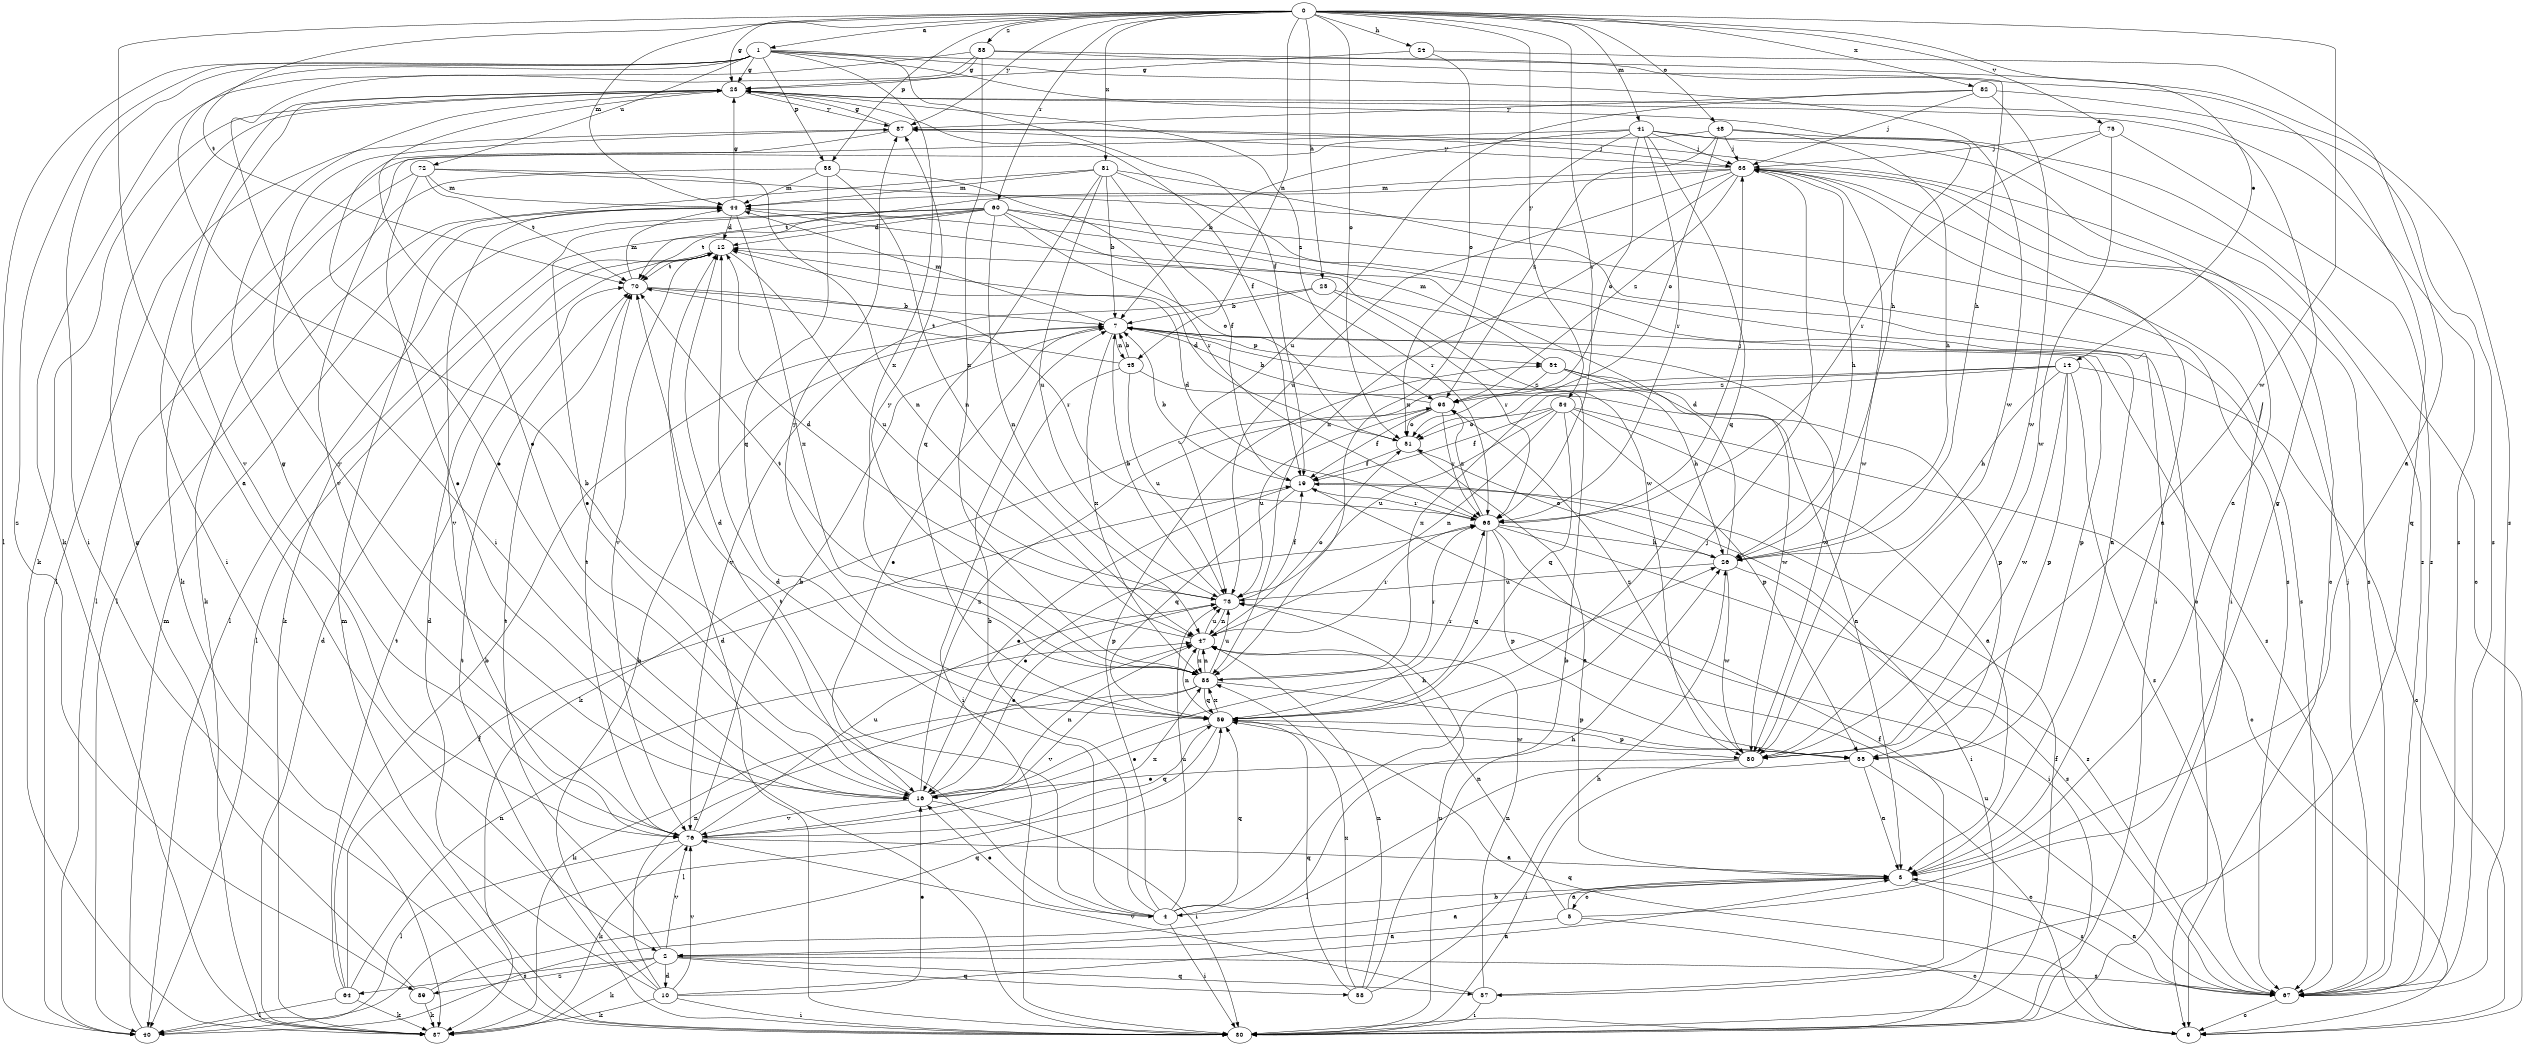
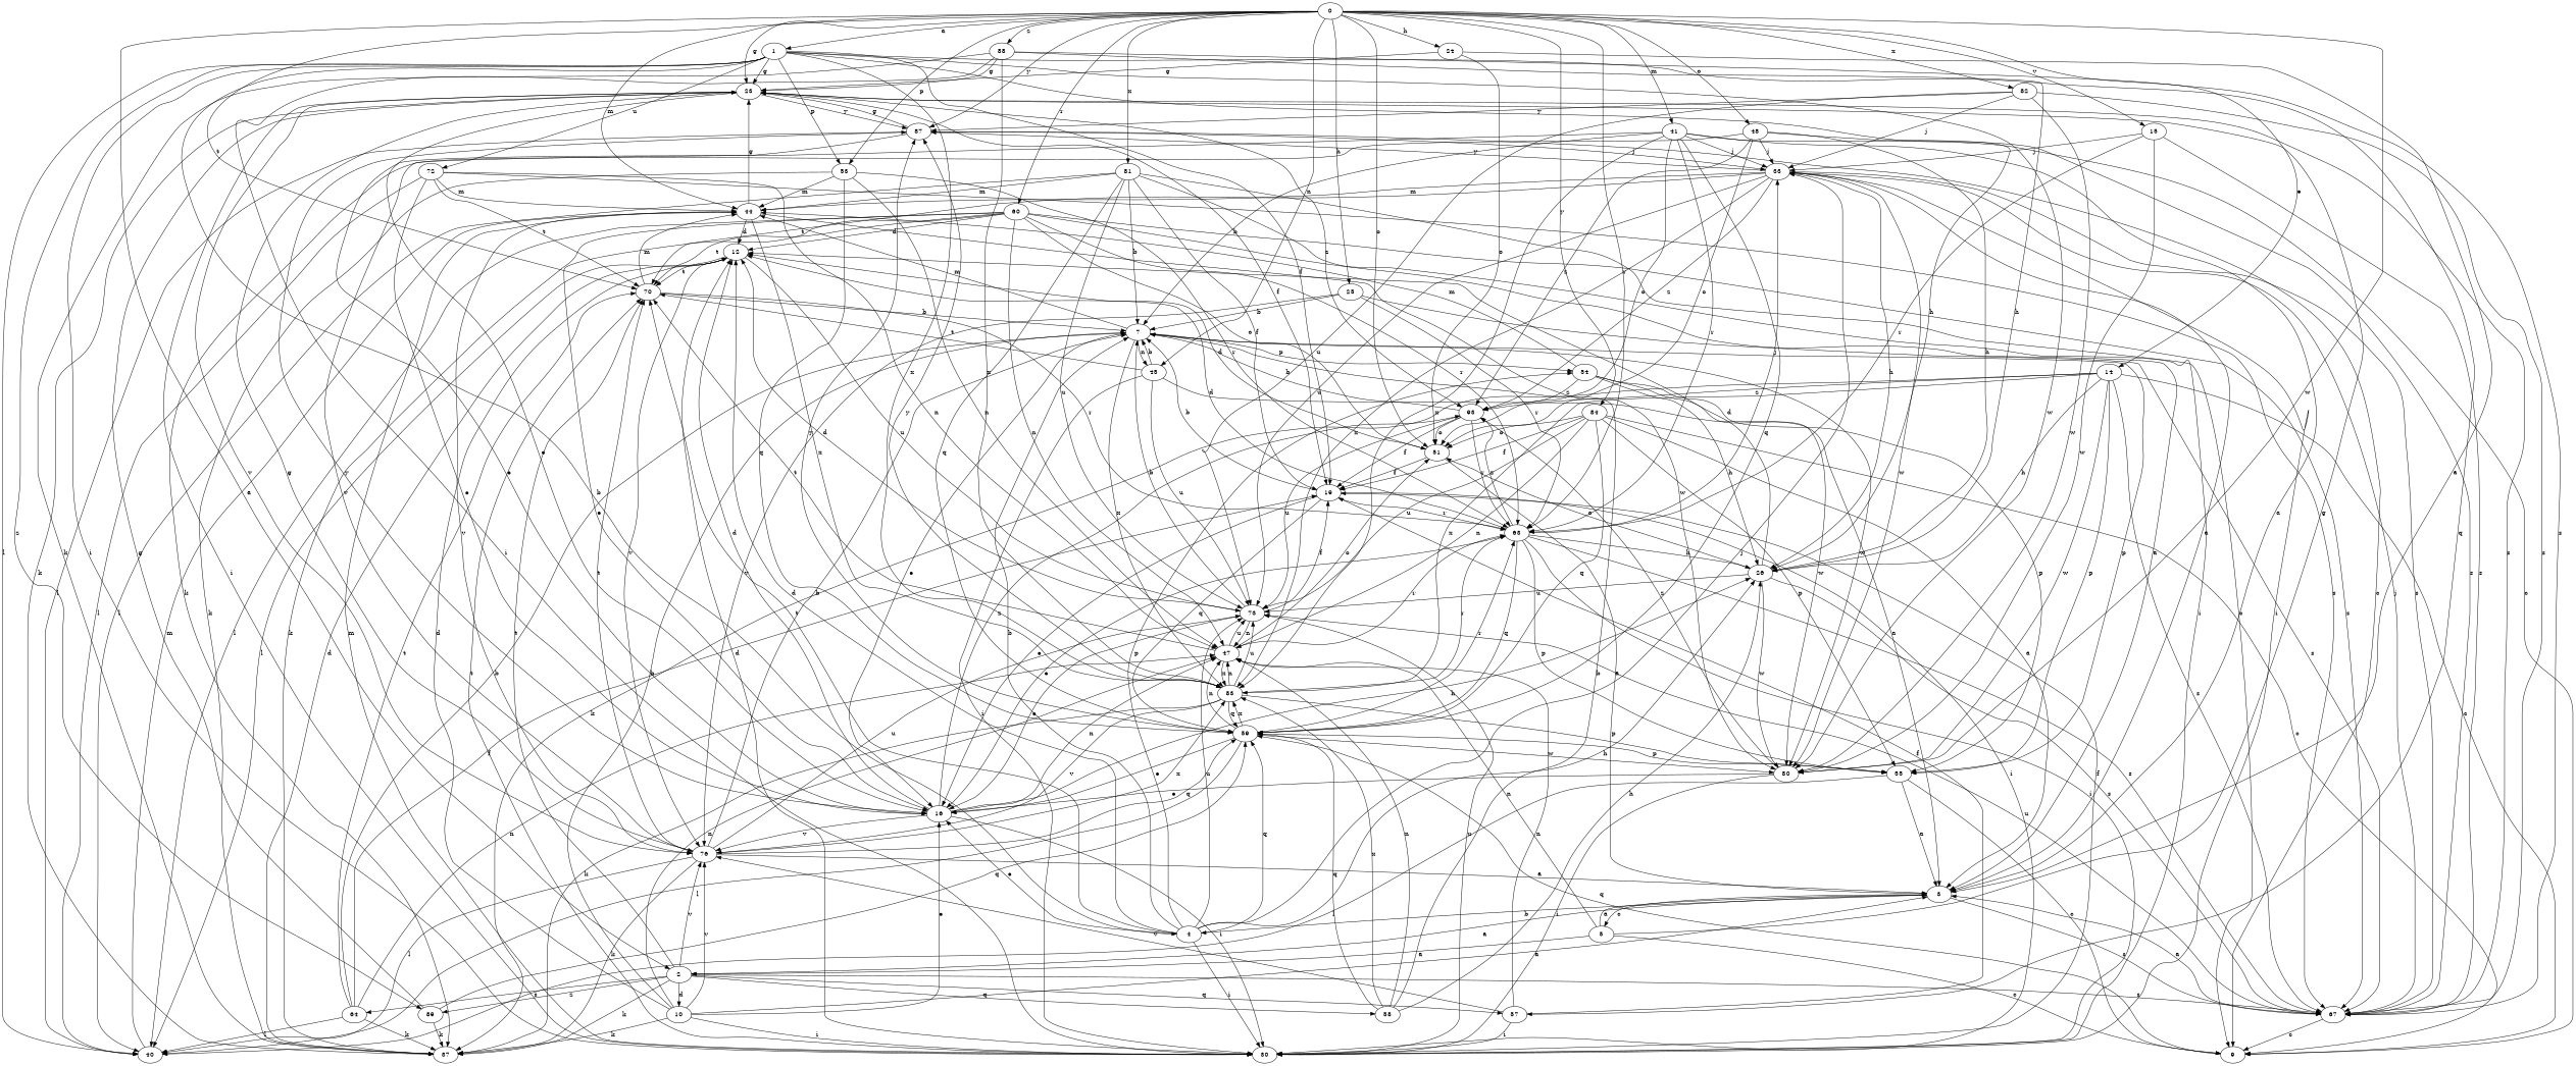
  strict digraph {
    0
    1
    2
    14
    23
    24
    25
    41
    44
    45
    48
    51
    53
    60
    63
    70
-   75
+   75 [label=15]
    80
    81
    82
    84
    87
    88
    4
    19
    26
    30
    40
    57
    72
    83
    89
    10
    37
    58
    64
    67
    76
    55
    9
    n41 [label=93]
    16
    3
    7
    33
    59
    12
    73
    47
    54
    n51 [label=5]
    0 -> 1 [label=a]
    0 -> 2 [label=a]
    0 -> 14 [label=e]
    0 -> 23 [label=g]
    0 -> 24 [label=h]
    0 -> 25 [label=h]
    0 -> 41 [label=m]
    0 -> 44 [label=m]
    0 -> 45 [label=n]
    0 -> 48 [label=o]
    0 -> 51 [label=o]
    0 -> 53 [label=p]
    0 -> 60 [label=r]
    0 -> 63 [label=r]
    0 -> 70 [label=t]
    0 -> 75 [label=v]
    0 -> 80 [label=w]
    0 -> 81 [label=x]
    0 -> 82 [label=x]
    0 -> 84 [label=y]
    0 -> 87 [label=y]
    0 -> 88 [label=z]
    1 -> 23 [label=g]
    1 -> 53 [label=p]
    1 -> 80 [label=w]
    1 -> 4 [label=b]
    1 -> 19 [label=f]
    1 -> 26 [label=h]
    1 -> 30 [label=i]
    1 -> 40 [label=l]
    1 -> 57 [label=q]
    1 -> 72 [label=u]
    1 -> 83 [label=x]
    1 -> 89 [label=z]
    2 -> 70 [label=t]
    2 -> 57 [label=q]
    2 -> 89 [label=z]
    2 -> 10 [label=d]
    2 -> 37 [label=k]
    2 -> 58 [label=q]
    2 -> 64 [label=s]
    2 -> 67 [label=s]
    2 -> 76 [label=v]
    14 -> 80 [label=w]
    14 -> 26 [label=h]
    14 -> 83 [label=x]
    14 -> 37 [label=k]
    14 -> 67 [label=s]
    14 -> 55 [label=p]
    14 -> 9 [label=c]
    14 -> n41 [label=z]
    23 -> 87 [label=y]
    23 -> 19 [label=f]
    23 -> 30 [label=i]
    23 -> 37 [label=k]
    23 -> 67 [label=s]
    23 -> 76 [label=v]
    23 -> n41 [label=z]
    23 -> 16 [label=e]
    24 -> 23 [label=g]
    24 -> 51 [label=o]
    24 -> 3 [label=a]
    25 -> 63 [label=r]
    25 -> 67 [label=s]
    25 -> 76 [label=v]
    25 -> 7 [label=b]
    41 -> 51 [label=o]
    41 -> 63 [label=r]
    41 -> 83 [label=x]
    41 -> 76 [label=v]
    41 -> 9 [label=c]
    41 -> 3 [label=a]
    41 -> 7 [label=b]
    41 -> 33 [label=j]
    41 -> 59 [label=q]
    44 -> 23 [label=g]
    44 -> 80 [label=w]
    44 -> 83 [label=x]
    44 -> 76 [label=v]
    44 -> 12 [label=d]
    45 -> 70 [label=t]
    45 -> 30 [label=i]
    45 -> 3 [label=a]
    45 -> 7 [label=b]
    45 -> 73 [label=u]
    48 -> 51 [label=o]
    48 -> 26 [label=h]
    48 -> 37 [label=k]
    48 -> 67 [label=s]
    48 -> n41 [label=z]
    48 -> 33 [label=j]
    51 -> 19 [label=f]
    51 -> 3 [label=a]
    51 -> 12 [label=d]
    53 -> 44 [label=m]
    53 -> 63 [label=r]
    53 -> 37 [label=k]
    53 -> 59 [label=q]
    53 -> 47 [label=n]
    60 -> 51 [label=o]
    60 -> 63 [label=r]
    60 -> 70 [label=t]
    60 -> 40 [label=l]
    60 -> 37 [label=k]
    60 -> 67 [label=s]
    60 -> 16 [label=e]
    60 -> 3 [label=a]
    60 -> 12 [label=d]
    60 -> 47 [label=n]
    63 -> 26 [label=h]
    63 -> 30 [label=i]
    63 -> 67 [label=s]
    63 -> 55 [label=p]
    63 -> n41 [label=z]
    63 -> 16 [label=e]
    63 -> 33 [label=j]
    63 -> 59 [label=q]
    63 -> 12 [label=d]
    70 -> 44 [label=m]
    70 -> 63 [label=r]
    70 -> 7 [label=b]
    75 -> 63 [label=r]
    75 -> 80 [label=w]
    75 -> 67 [label=s]
    75 -> 33 [label=j]
    80 -> 30 [label=i]
    80 -> n41 [label=z]
    80 -> 16 [label=e]
    81 -> 44 [label=m]
    81 -> 19 [label=f]
    81 -> 30 [label=i]
    81 -> 40 [label=l]
    81 -> 9 [label=c]
    81 -> 7 [label=b]
    81 -> 59 [label=q]
    81 -> 73 [label=u]
    82 -> 80 [label=w]
    82 -> 87 [label=y]
    82 -> 67 [label=s]
    82 -> 33 [label=j]
    82 -> 73 [label=u]
    84 -> 51 [label=o]
    84 -> 19 [label=f]
    84 -> 55 [label=p]
    84 -> 9 [label=c]
    84 -> 3 [label=a]
    84 -> 59 [label=q]
    84 -> 73 [label=u]
    84 -> 47 [label=n]
    87 -> 23 [label=g]
    87 -> 40 [label=l]
    87 -> 9 [label=c]
    87 -> 16 [label=e]
    87 -> 33 [label=j]
    88 -> 23 [label=g]
    88 -> 26 [label=h]
    88 -> 30 [label=i]
    88 -> 83 [label=x]
    88 -> 37 [label=k]
    88 -> 67 [label=s]
    4 -> 70 [label=t]
    4 -> 26 [label=h]
    4 -> 30 [label=i]
    4 -> 16 [label=e]
    4 -> 7 [label=b]
    4 -> 33 [label=j]
    4 -> 59 [label=q]
    4 -> 12 [label=d]
    4 -> 73 [label=u]
    4 -> 54 [label=p]
    19 -> 63 [label=r]
    19 -> 30 [label=i]
    19 -> 16 [label=e]
    19 -> 7 [label=b]
    19 -> 59 [label=q]
    26 -> 51 [label=o]
    26 -> 80 [label=w]
    26 -> 67 [label=s]
    26 -> 12 [label=d]
    26 -> 73 [label=u]
    30 -> 44 [label=m]
    30 -> 70 [label=t]
    30 -> 19 [label=f]
    30 -> 12 [label=d]
    30 -> 73 [label=u]
    40 -> 44 [label=m]
    57 -> 19 [label=f]
    57 -> 30 [label=i]
    57 -> 76 [label=v]
    57 -> 47 [label=n]
    72 -> 44 [label=m]
    72 -> 70 [label=t]
    72 -> 40 [label=l]
    72 -> 67 [label=s]
    72 -> 16 [label=e]
    72 -> 47 [label=n]
    83 -> 63 [label=r]
    83 -> 87 [label=y]
    83 -> 37 [label=k]
    83 -> 76 [label=v]
    83 -> 55 [label=p]
    83 -> 59 [label=q]
    83 -> 73 [label=u]
    83 -> 47 [label=n]
    89 -> 23 [label=g]
    89 -> 37 [label=k]
    89 -> 59 [label=q]
    10 -> 30 [label=i]
    10 -> 37 [label=k]
    10 -> 76 [label=v]
    10 -> 16 [label=e]
    10 -> 3 [label=a]
    10 -> 7 [label=b]
    10 -> 12 [label=d]
    10 -> 47 [label=n]
    37 -> 12 [label=d]
    58 -> 26 [label=h]
    58 -> 83 [label=x]
    58 -> 7 [label=b]
    58 -> 59 [label=q]
    58 -> 47 [label=n]
    64 -> 70 [label=t]
    64 -> 19 [label=f]
    64 -> 40 [label=l]
    64 -> 37 [label=k]
    64 -> 7 [label=b]
    64 -> 47 [label=n]
    67 -> 9 [label=c]
    67 -> 3 [label=a]
    67 -> 33 [label=j]
    67 -> 73 [label=u]
    76 -> 23 [label=g]
    76 -> 70 [label=t]
    76 -> 40 [label=l]
    76 -> 83 [label=x]
    76 -> 37 [label=k]
    76 -> 3 [label=a]
    76 -> 7 [label=b]
    76 -> 59 [label=q]
    76 -> 73 [label=u]
    55 -> 40 [label=l]
    55 -> 9 [label=c]
    55 -> 3 [label=a]
    9 -> 59 [label=q]
    n41 -> 51 [label=o]
    n41 -> 63 [label=r]
    n41 -> 19 [label=f]
    n41 -> 7 [label=b]
    n41 -> 73 [label=u]
    16 -> 87 [label=y]
    16 -> 26 [label=h]
    16 -> 30 [label=i]
    16 -> 76 [label=v]
    16 -> n41 [label=z]
    16 -> 12 [label=d]
    16 -> 47 [label=n]
    3 -> 2 [label=a]
    3 -> 4 [label=b]
    3 -> 67 [label=s]
    3 -> n51 [label=c]
    7 -> 44 [label=m]
    7 -> 45 [label=n]
    7 -> 80 [label=w]
    7 -> 83 [label=x]
    7 -> 55 [label=p]
    7 -> 16 [label=e]
    7 -> 54 [label=p]
    33 -> 44 [label=m]
    33 -> 70 [label=t]
    33 -> 80 [label=w]
    33 -> 87 [label=y]
    33 -> 26 [label=h]
    33 -> 30 [label=i]
    33 -> 83 [label=x]
    33 -> 67 [label=s]
    33 -> n41 [label=z]
    33 -> 3 [label=a]
    33 -> 73 [label=u]
    59 -> 63 [label=r]
    59 -> 80 [label=w]
    59 -> 87 [label=y]
    59 -> 40 [label=l]
    59 -> 83 [label=x]
    59 -> 55 [label=p]
    59 -> 16 [label=e]
    59 -> 47 [label=n]
    12 -> 70 [label=t]
    12 -> 40 [label=l]
    12 -> 76 [label=v]
    12 -> 73 [label=u]
    73 -> 19 [label=f]
    73 -> 16 [label=e]
    73 -> 7 [label=b]
    73 -> 12 [label=d]
    73 -> 47 [label=n]
    47 -> 51 [label=o]
    47 -> 63 [label=r]
    47 -> 70 [label=t]
    47 -> 83 [label=x]
    47 -> 73 [label=u]
    54 -> 44 [label=m]
    54 -> 80 [label=w]
    54 -> 26 [label=h]
    54 -> 55 [label=p]
    54 -> n41 [label=z]
    n51 -> 2 [label=a]
    n51 -> 23 [label=g]
    n51 -> 9 [label=c]
    n51 -> 3 [label=a]
    n51 -> 47 [label=n]
  }
